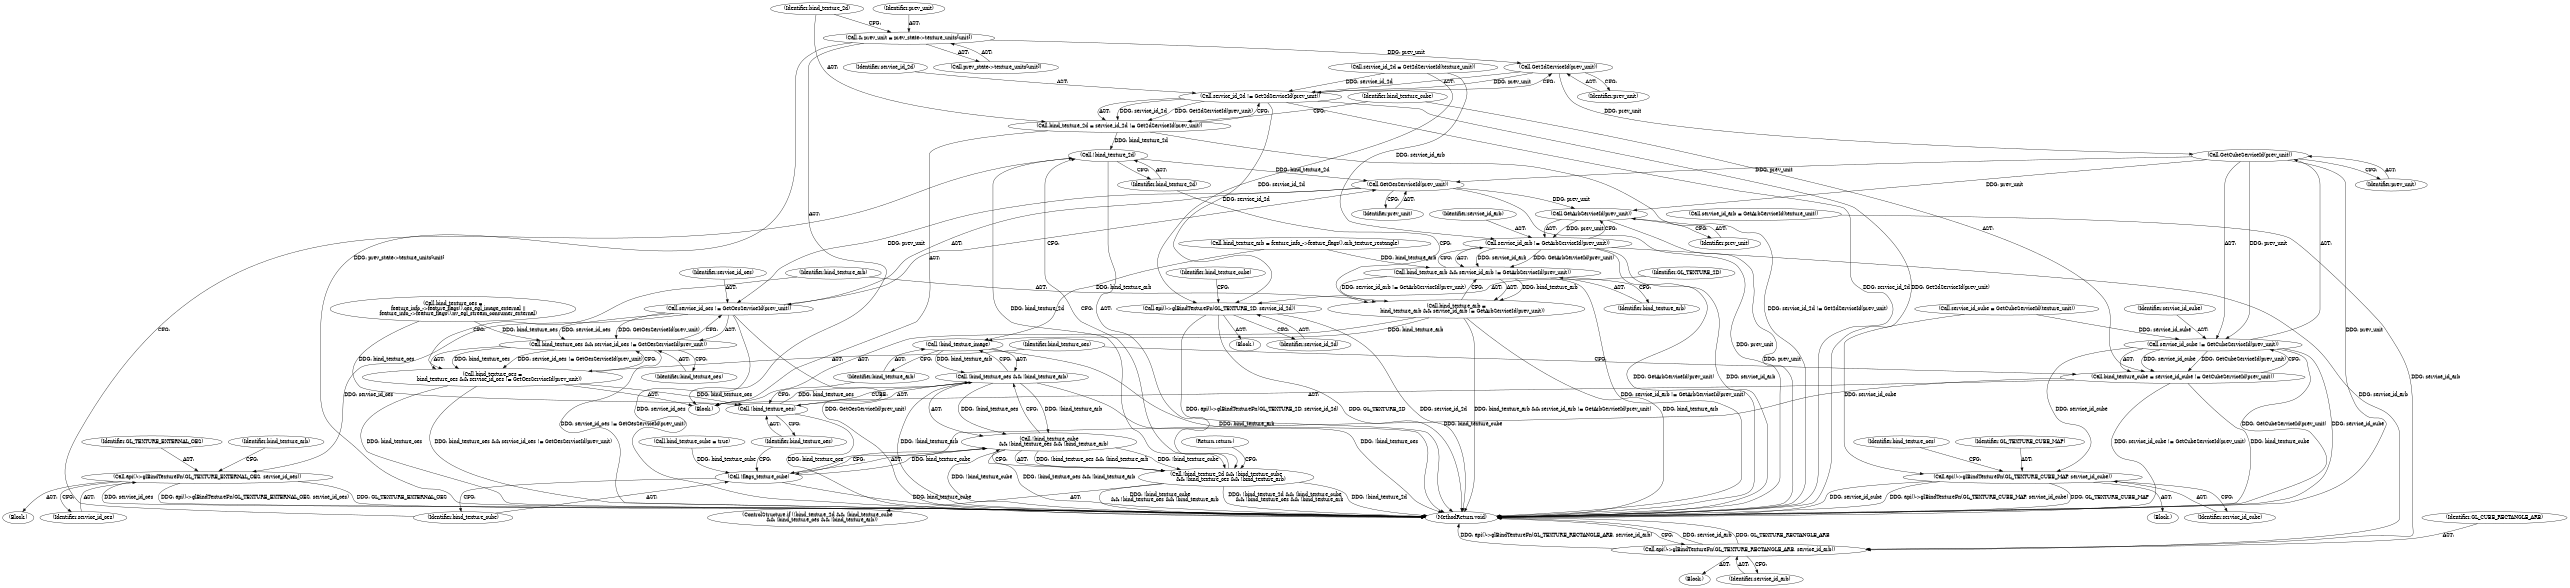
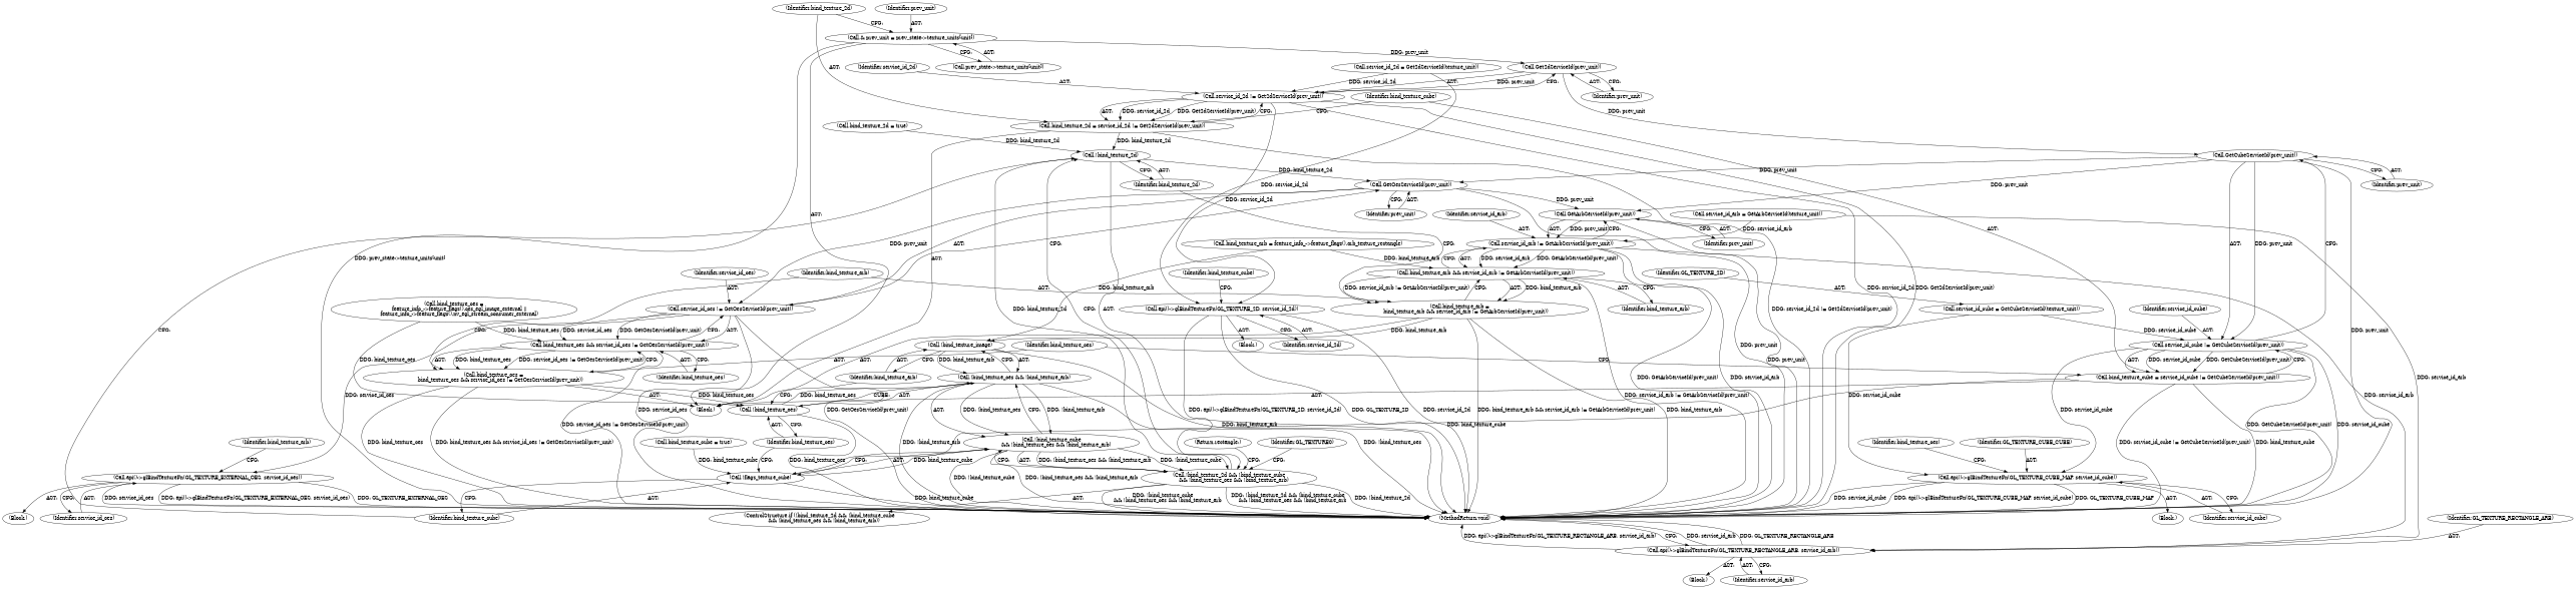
  digraph {
    n1 [label="(Call,& prev_unit = prev_state->texture_units[unit])"]
    n2 [label="(Call,Get2dServiceId(prev_unit))"]
    n3 [label="(MethodReturn,void)"]
    n4 [label="(Block,)"]
    n5 [label="(Call,prev_state->texture_units[unit])"]
    n6 [label="(Call,service_id_2d != Get2dServiceId(prev_unit))"]
    n7 [label="(Call,GetCubeServiceId(prev_unit))"]
    n8 [label="(Identifier,prev_unit)"]
    n9 [label="(Call,api()->glBindTextureFn(GL_TEXTURE_RECTANGLE_ARB, service_id_arb))"]
    n10 [label="(Call,bind_texture_2d = service_id_2d != Get2dServiceId(prev_unit))"]
    n11 [label="(Call,api()->glBindTextureFn(GL_TEXTURE_2D, service_id_2d))"]
    n12 [label="(Call,service_id_cube != GetCubeServiceId(prev_unit))"]
    n13 [label="(Call,GetOesServiceId(prev_unit))"]
    n14 [label="(Call,GetArbServiceId(prev_unit))"]
    n15 [label="(Identifier,prev_unit)"]
    n16 [label="(Call,!bind_texture_2d)"]
    n17 [label="(Block,)"]
    n18 [label="(Identifier,service_id_2d)"]
    n19 [label="(Call,!bind_texture_2d && !bind_texture_cube\n      && !bind_texture_oes && !bind_texture_arb)"]
    n20 [label="(Identifier,bind_texture_2d)"]
    n21 [label="(Call,!bind_texture_cube\n      && !bind_texture_oes && !bind_texture_arb)"]
    n22 [label="(ControlStructure,if (!bind_texture_2d && !bind_texture_cube\n      && !bind_texture_oes && !bind_texture_arb))"]
    n23 [label="(Call,bind_texture_arb =\n        bind_texture_arb && service_id_arb != GetArbServiceId(prev_unit))"]
    n24 [label="(Call,!flags_texture_cube)"]
    n25 [label="(Call,!bind_texture_oes && !bind_texture_arb)"]
    n26 [label="(Call,bind_texture_cube = service_id_cube != GetCubeServiceId(prev_unit))"]
    n27 [label="(Call,api()->glBindTextureFn(GL_TEXTURE_CUBE_MAP, service_id_cube))"]
    n28 [label="(Call,service_id_oes != GetOesServiceId(prev_unit))"]
    n29 [label="(Identifier,prev_unit)"]
    n30 [label="(Call,service_id_arb != GetArbServiceId(prev_unit))"]
    n31 [label="(Identifier,prev_unit)"]
    n32 [label="(Identifier,service_id_cube)"]
    n33 [label="(Block,)"]
    n34 [label="(Identifier,bind_texture_cube)"]
    n35 [label="(Call,!bind_texture_oes)"]
    n36 [label="(Call,!bind_texture_image)"]
    n37 [label="(Call,bind_texture_oes && service_id_oes != GetOesServiceId(prev_unit))"]
    n38 [label="(Call,api()->glBindTextureFn(GL_TEXTURE_EXTERNAL_OES, service_id_oes))"]
    n39 [label="(Call,bind_texture_oes =\n         bind_texture_oes && service_id_oes != GetOesServiceId(prev_unit))"]
    n40 [label="(Identifier,bind_texture_oes)"]
    n41 [label="(Block,)"]
    n42 [label="(Identifier,service_id_oes)"]
    n43 [label="(Identifier,bind_texture_oes)"]
    n44 [label="(Identifier,bind_texture_arb)"]
    n45 [label="(Call,bind_texture_arb && service_id_arb != GetArbServiceId(prev_unit))"]
    n46 [label="(Identifier,bind_texture_arb)"]
    n47 [label="(Block,)"]
    n48 [label="(Identifier,service_id_arb)"]
    n49 [label="(Identifier,bind_texture_oes)"]
    n50 [label="(Call,bind_texture_cube = true)"]
    n51 [label="(Identifier,service_id_arb)"]
    n52 [label="(Identifier,GL_TEXTURE_2D)"]
    n53 [label="(Identifier,service_id_cube)"]
-   n54 [label="(Identifier,GL_CUBE_RECTANGLE_ARB)"]
+   n54 [label="(Identifier,GL_TEXTURE_RECTANGLE_ARB)"]
    n55 [label="(Call,service_id_2d = Get2dServiceId(texture_unit))"]
-   n56 [label="(Identifier,GL_TEXTURE_CUBE_MAP)"]
+   n56 [label="(Identifier,GL_TEXTURE_CUBE_CUBE)"]
    n57 [label="(Call,bind_texture_arb = feature_info_->feature_flags().arb_texture_rectangle)"]
    n58 [label="(Identifier,bind_texture_arb)"]
-   n59 [label="(Return,return;)"]
+   n59 [label="(Return,rectangle;)"]
    n60 [label="(Identifier,bind_texture_oes)"]
    n61 [label="(Identifier,bind_texture_cube)"]
    n62 [label="(Call,service_id_arb = GetArbServiceId(texture_unit))"]
    n63 [label="(Call,service_id_cube = GetCubeServiceId(texture_unit))"]
    n64 [label="(Identifier,prev_unit)"]
    n65 [label="(Identifier,service_id_oes)"]
    n66 [label="(Call,bind_texture_oes =\n       feature_info_->feature_flags().oes_egl_image_external ||\n       feature_info_->feature_flags().nv_egl_stream_consumer_external)"]
    n67 [label="(Identifier,bind_texture_2d)"]
    n68 [label="(Identifier,bind_texture_arb)"]
+   n69 [label="(Call,bind_texture_2d = true)"]
    n70 [label="(Identifier,service_id_2d)"]
-   n71 [label="(Identifier,GL_TEXTURE_EXTERNAL_OES)"]
    n72 [label="(Identifier,bind_texture_cube)"]
+   n73 [label="(Identifier,GL_TEXTURE0)"]
    n1 -> n2 [label="DDG: prev_unit"]
    n1 -> n3 [label="DDG: prev_state->texture_units[unit]"]
    n1 -> n4 [label="AST: "]
-   n1 -> n5 [label="AST: "]
+   n1 -> n5 [label="CFG: "]
    n2 -> n6 [label="AST: "]
    n2 -> n6 [label="DDG: prev_unit"]
    n2 -> n7 [label="DDG: prev_unit"]
    n2 -> n8 [label="CFG: "]
    n3 -> n9 [label="CFG: "]
    n5 -> n1 [label="AST: "]
    n6 -> n2 [label="CFG: "]
    n6 -> n3 [label="DDG: Get2dServiceId(prev_unit)"]
    n6 -> n3 [label="DDG: service_id_2d"]
    n6 -> n10 [label="AST: "]
    n6 -> n10 [label="DDG: service_id_2d"]
    n6 -> n10 [label="DDG: Get2dServiceId(prev_unit)"]
    n6 -> n11 [label="DDG: service_id_2d"]
    n7 -> n3 [label="DDG: prev_unit"]
    n7 -> n12 [label="AST: "]
    n7 -> n12 [label="DDG: prev_unit"]
    n7 -> n13 [label="DDG: prev_unit"]
    n7 -> n14 [label="DDG: prev_unit"]
    n7 -> n15 [label="CFG: "]
    n8 -> n2 [label="AST: "]
    n9 -> n3 [label="DDG: service_id_arb"]
    n9 -> n3 [label="DDG: GL_TEXTURE_RECTANGLE_ARB"]
    n9 -> n3 [label="DDG: api()->glBindTextureFn(GL_TEXTURE_RECTANGLE_ARB, service_id_arb)"]
    n9 -> n47 [label="AST: "]
    n9 -> n48 [label="CFG: "]
    n10 -> n3 [label="DDG: service_id_2d != Get2dServiceId(prev_unit)"]
    n10 -> n4 [label="AST: "]
    n10 -> n6 [label="CFG: "]
    n10 -> n16 [label="DDG: bind_texture_2d"]
    n11 -> n3 [label="DDG: service_id_2d"]
    n11 -> n3 [label="DDG: api()->glBindTextureFn(GL_TEXTURE_2D, service_id_2d)"]
    n11 -> n3 [label="DDG: GL_TEXTURE_2D"]
    n11 -> n17 [label="AST: "]
    n11 -> n18 [label="CFG: "]
    n12 -> n3 [label="DDG: GetCubeServiceId(prev_unit)"]
    n12 -> n3 [label="DDG: service_id_cube"]
-   n12 -> n7 [label="AST: "]
+   n12 -> n7 [label="CFG: "]
    n12 -> n26 [label="AST: "]
    n12 -> n26 [label="DDG: service_id_cube"]
    n12 -> n26 [label="DDG: GetCubeServiceId(prev_unit)"]
    n12 -> n27 [label="DDG: service_id_cube"]
    n13 -> n3 [label="DDG: prev_unit"]
    n13 -> n14 [label="DDG: prev_unit"]
    n13 -> n28 [label="AST: "]
    n13 -> n28 [label="DDG: prev_unit"]
    n13 -> n29 [label="CFG: "]
    n14 -> n3 [label="DDG: prev_unit"]
    n14 -> n30 [label="AST: "]
    n14 -> n30 [label="DDG: prev_unit"]
    n14 -> n31 [label="CFG: "]
    n15 -> n7 [label="AST: "]
    n16 -> n13 [label="DDG: bind_texture_2d"]
    n16 -> n19 [label="AST: "]
    n16 -> n19 [label="DDG: bind_texture_2d"]
    n16 -> n20 [label="CFG: "]
    n18 -> n11 [label="AST: "]
    n19 -> n3 [label="DDG: !bind_texture_cube\n      && !bind_texture_oes && !bind_texture_arb"]
    n19 -> n3 [label="DDG: !bind_texture_2d && !bind_texture_cube\n      && !bind_texture_oes && !bind_texture_arb"]
    n19 -> n3 [label="DDG: !bind_texture_2d"]
    n19 -> n16 [label="CFG: "]
    n19 -> n21 [label="CFG: "]
    n19 -> n22 [label="AST: "]
    n20 -> n16 [label="AST: "]
    n20 -> n23 [label="CFG: "]
    n21 -> n3 [label="DDG: !bind_texture_cube"]
    n21 -> n3 [label="DDG: !bind_texture_oes && !bind_texture_arb"]
    n21 -> n19 [label="AST: "]
    n21 -> n19 [label="DDG: !bind_texture_cube"]
    n21 -> n19 [label="DDG: !bind_texture_oes && !bind_texture_arb"]
    n21 -> n24 [label="CFG: "]
    n21 -> n25 [label="CFG: "]
    n23 -> n3 [label="DDG: bind_texture_arb && service_id_arb != GetArbServiceId(prev_unit)"]
    n23 -> n3 [label="DDG: bind_texture_arb"]
    n23 -> n4 [label="AST: "]
    n23 -> n36 [label="DDG: bind_texture_arb"]
    n23 -> n45 [label="CFG: "]
    n24 -> n3 [label="DDG: bind_texture_cube"]
    n24 -> n21 [label="AST: "]
    n24 -> n21 [label="DDG: bind_texture_cube"]
    n24 -> n34 [label="CFG: "]
    n25 -> n3 [label="DDG: !bind_texture_arb"]
    n25 -> n3 [label="DDG: !bind_texture_oes"]
    n25 -> n21 [label="AST: "]
    n25 -> n21 [label="DDG: !bind_texture_oes"]
    n25 -> n21 [label="DDG: !bind_texture_arb"]
    n25 -> n35 [label="CUBE: "]
    n25 -> n36 [label="CFG: "]
    n26 -> n3 [label="DDG: service_id_cube != GetCubeServiceId(prev_unit)"]
    n26 -> n3 [label="DDG: bind_texture_cube"]
    n26 -> n4 [label="AST: "]
    n26 -> n12 [label="CFG: "]
    n26 -> n24 [label="DDG: bind_texture_cube"]
    n27 -> n3 [label="DDG: service_id_cube"]
    n27 -> n3 [label="DDG: api()->glBindTextureFn(GL_TEXTURE_CUBE_MAP, service_id_cube)"]
    n27 -> n3 [label="DDG: GL_TEXTURE_CUBE_MAP"]
    n27 -> n32 [label="CFG: "]
    n27 -> n33 [label="AST: "]
    n28 -> n3 [label="DDG: service_id_oes"]
    n28 -> n3 [label="DDG: GetOesServiceId(prev_unit)"]
    n28 -> n13 [label="CFG: "]
    n28 -> n37 [label="AST: "]
    n28 -> n37 [label="DDG: service_id_oes"]
    n28 -> n37 [label="DDG: GetOesServiceId(prev_unit)"]
    n28 -> n38 [label="DDG: service_id_oes"]
    n29 -> n13 [label="AST: "]
    n30 -> n3 [label="DDG: GetArbServiceId(prev_unit)"]
    n30 -> n3 [label="DDG: service_id_arb"]
    n30 -> n9 [label="DDG: service_id_arb"]
    n30 -> n14 [label="CFG: "]
    n30 -> n45 [label="AST: "]
    n30 -> n45 [label="DDG: service_id_arb"]
    n30 -> n45 [label="DDG: GetArbServiceId(prev_unit)"]
    n31 -> n14 [label="AST: "]
    n32 -> n27 [label="AST: "]
    n34 -> n16 [label="CFG: "]
    n34 -> n24 [label="AST: "]
    n35 -> n3 [label="DDG: bind_texture_oes"]
    n35 -> n25 [label="AST: "]
    n35 -> n25 [label="DDG: bind_texture_oes"]
    n35 -> n43 [label="CFG: "]
    n36 -> n3 [label="DDG: bind_texture_arb"]
    n36 -> n25 [label="AST: "]
    n36 -> n25 [label="DDG: bind_texture_arb"]
    n36 -> n44 [label="CFG: "]
    n37 -> n3 [label="DDG: service_id_oes != GetOesServiceId(prev_unit)"]
    n37 -> n28 [label="CFG: "]
    n37 -> n39 [label="AST: "]
    n37 -> n39 [label="DDG: bind_texture_oes"]
    n37 -> n39 [label="DDG: service_id_oes != GetOesServiceId(prev_unit)"]
    n37 -> n40 [label="CFG: "]
    n38 -> n3 [label="DDG: service_id_oes"]
    n38 -> n3 [label="DDG: api()->glBindTextureFn(GL_TEXTURE_EXTERNAL_OES, service_id_oes)"]
    n38 -> n3 [label="DDG: GL_TEXTURE_EXTERNAL_OES"]
    n38 -> n41 [label="AST: "]
    n38 -> n42 [label="CFG: "]
    n39 -> n3 [label="DDG: bind_texture_oes"]
    n39 -> n3 [label="DDG: bind_texture_oes && service_id_oes != GetOesServiceId(prev_unit)"]
    n39 -> n4 [label="AST: "]
    n39 -> n35 [label="DDG: bind_texture_oes"]
    n39 -> n37 [label="CFG: "]
    n40 -> n37 [label="AST: "]
    n42 -> n38 [label="AST: "]
    n43 -> n24 [label="CFG: "]
    n43 -> n35 [label="AST: "]
    n44 -> n35 [label="CFG: "]
    n44 -> n36 [label="AST: "]
    n45 -> n3 [label="DDG: service_id_arb != GetArbServiceId(prev_unit)"]
    n45 -> n23 [label="AST: "]
    n45 -> n23 [label="DDG: bind_texture_arb"]
    n45 -> n23 [label="DDG: service_id_arb != GetArbServiceId(prev_unit)"]
    n45 -> n30 [label="CFG: "]
    n45 -> n46 [label="CFG: "]
    n46 -> n45 [label="AST: "]
    n48 -> n9 [label="AST: "]
    n49 -> n27 [label="CFG: "]
    n50 -> n24 [label="DDG: bind_texture_cube"]
    n51 -> n30 [label="AST: "]
-   n52 -> n11 [label="AST: "]
+   n52 -> n63 [label="AST: "]
    n53 -> n12 [label="AST: "]
    n54 -> n9 [label="AST: "]
    n55 -> n6 [label="DDG: service_id_2d"]
    n55 -> n11 [label="DDG: service_id_2d"]
    n56 -> n27 [label="AST: "]
    n57 -> n36 [label="DDG: bind_texture_arb"]
    n57 -> n45 [label="DDG: bind_texture_arb"]
    n58 -> n23 [label="AST: "]
    n58 -> n39 [label="CFG: "]
    n59 -> n19 [label="CFG: "]
    n60 -> n26 [label="CFG: "]
    n60 -> n39 [label="AST: "]
    n61 -> n11 [label="CFG: "]
    n62 -> n9 [label="DDG: service_id_arb"]
-   n55 -> n30 [label="DDG: service_id_arb"]
+   n62 -> n30 [label="DDG: service_id_arb"]
    n63 -> n12 [label="DDG: service_id_cube"]
    n63 -> n27 [label="DDG: service_id_cube"]
    n64 -> n1 [label="AST: "]
    n65 -> n28 [label="AST: "]
    n66 -> n35 [label="DDG: bind_texture_oes"]
    n66 -> n37 [label="DDG: bind_texture_oes"]
    n67 -> n1 [label="CFG: "]
    n67 -> n10 [label="AST: "]
    n68 -> n38 [label="CFG: "]
+   n69 -> n16 [label="DDG: bind_texture_2d"]
    n70 -> n6 [label="AST: "]
-   n71 -> n38 [label="AST: "]
    n72 -> n10 [label="CFG: "]
    n72 -> n26 [label="AST: "]
+   n73 -> n19 [label="CFG: "]
  }
